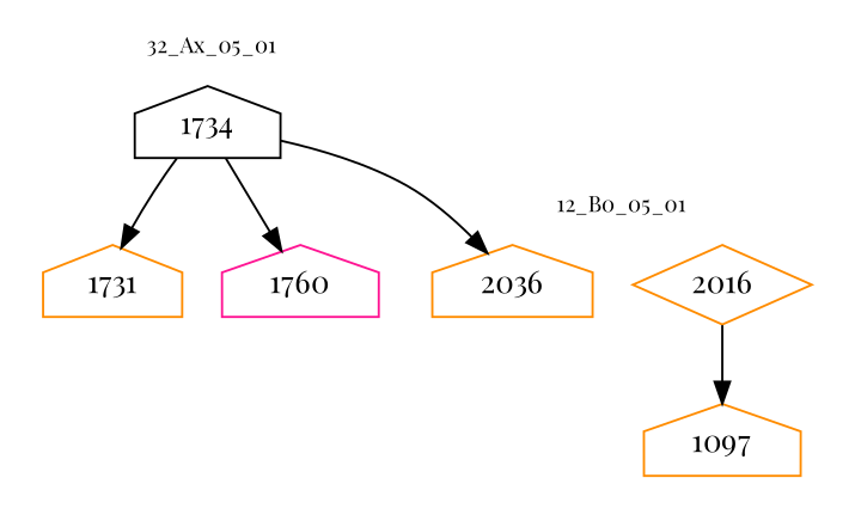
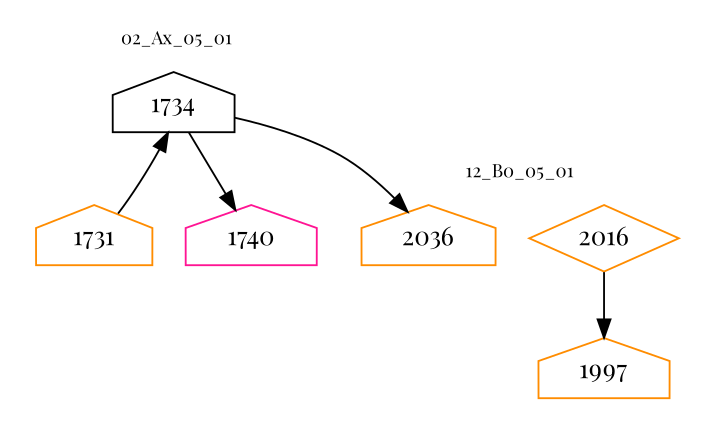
  digraph {
    fontname="Playfair Display"
    node [color=darkorange fontname="Playfair Display" shape=house]
    edge [color=black fontname="Playfair Display"]
    n1 [color=black label=1734]
    n2 [label=1731]
-   n3 [color=deeppink label=1760]
+   n3 [color=deeppink label=1740]
    n4 [label=2016 shape=diamond]
-   n5 [label=1097]
+   n5 [label=1997]
    n6 [label=2036]
    subgraph cluster_1 {
      color=white
      fontsize=10
-     label="32_Ax_05_01"
+     label="02_Ax_05_01"
      n1
      n2
      n3
    }
    subgraph cluster_2 {
      color=white
      fontsize=10
      label="12_B0_05_01"
      n4
      n5
      n6
    }
-   n1 -> n2
+   n2 -> n1
    n1 -> n3
    n1 -> n6
    n4 -> n5
  }
